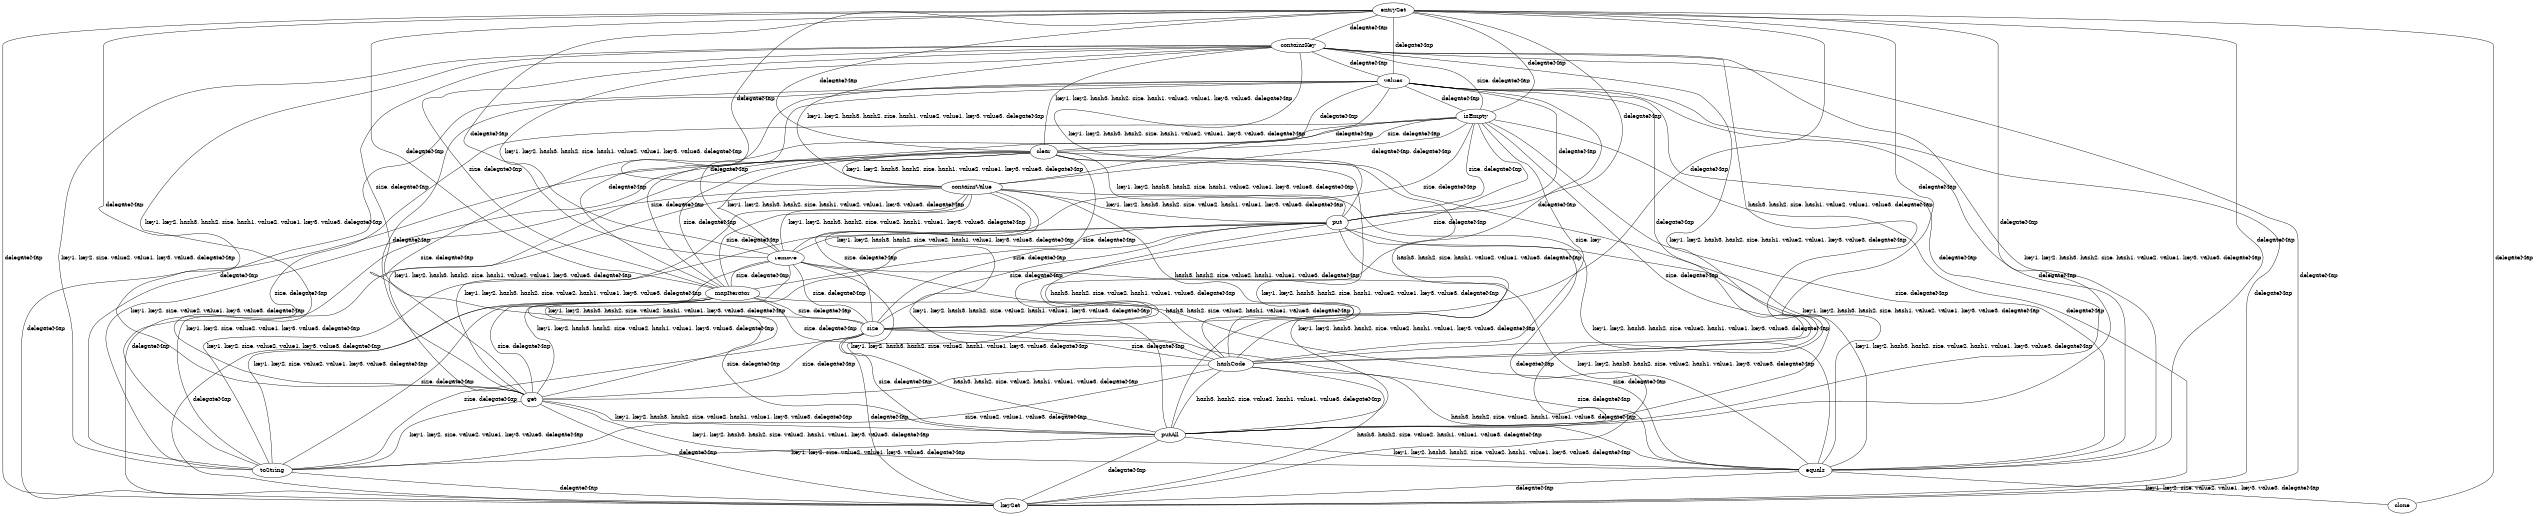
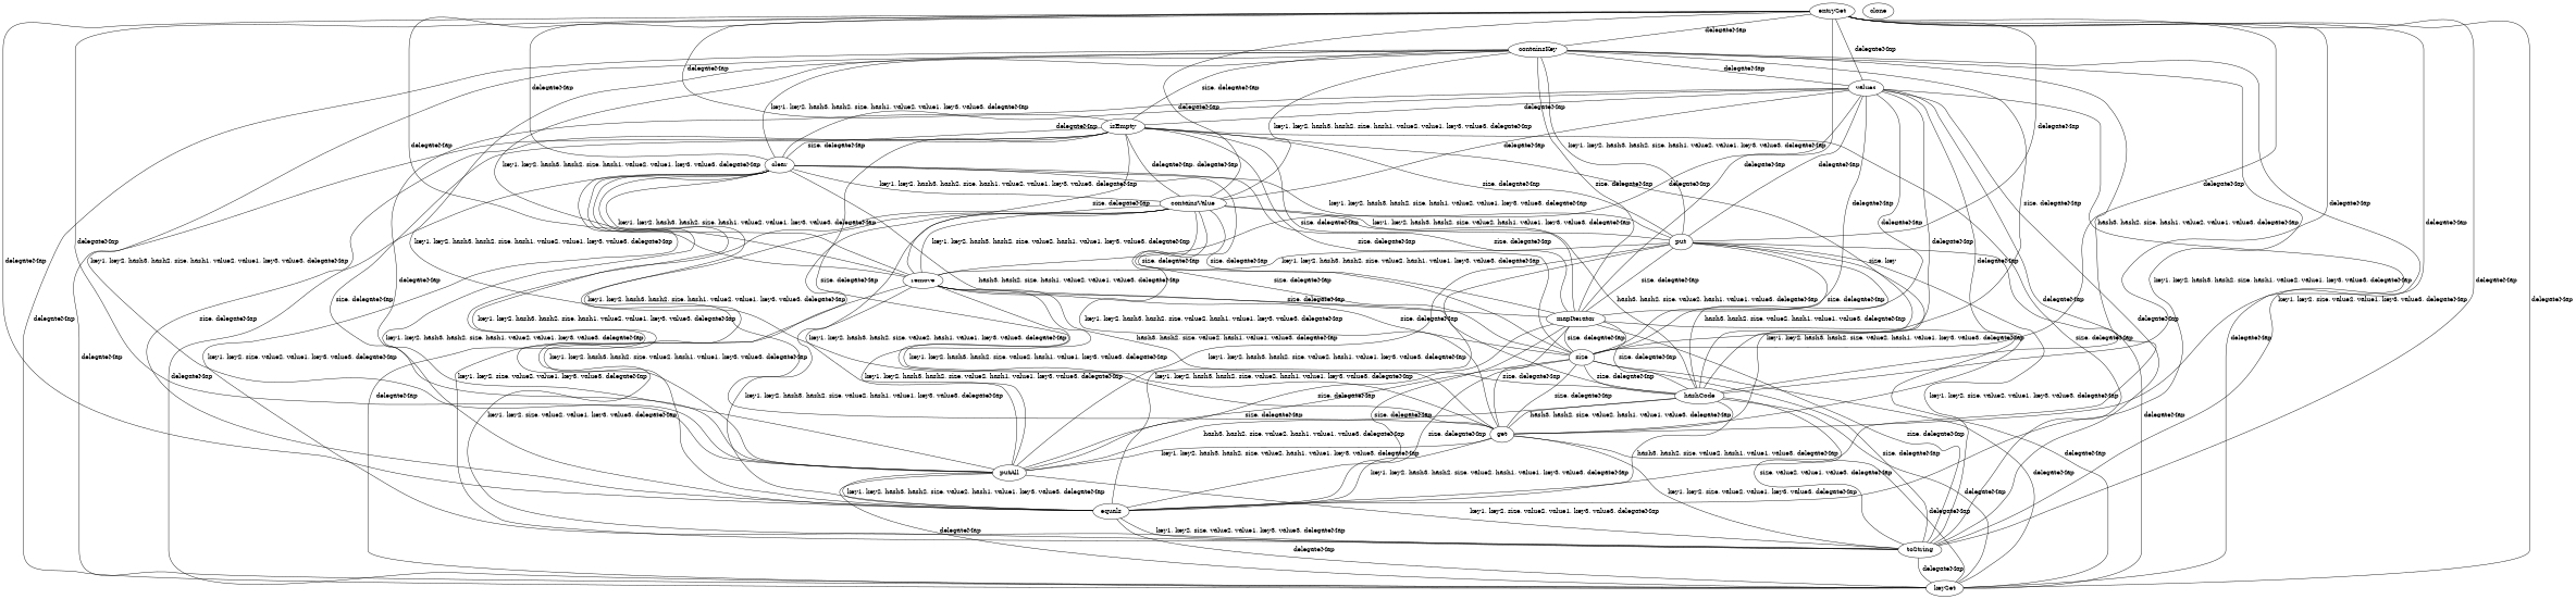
  digraph {
    edge [dir=none]
    entrySet
    containsKey
    values
    isEmpty
    clear
    containsValue
    put
    remove
    mapIterator
    size
    hashCode
    get
    putAll
    equals
    toString
    keySet
    clone
    entrySet -> containsKey [label=" delegateMap"]
    entrySet -> values [label=" delegateMap"]
    entrySet -> isEmpty [label=" delegateMap"]
    entrySet -> clear [label=" delegateMap"]
    entrySet -> containsValue [label=" delegateMap"]
    entrySet -> put [label=" delegateMap"]
    entrySet -> remove [label=" delegateMap"]
    entrySet -> mapIterator [label=" delegateMap"]
    entrySet -> size [label=" delegateMap"]
    entrySet -> hashCode [label=" delegateMap"]
    entrySet -> get [label=" delegateMap"]
    entrySet -> putAll [label=" delegateMap"]
    entrySet -> equals [label=" delegateMap"]
-   entrySet -> clone [label=" delegateMap"]
+   entrySet -> toString [label=" delegateMap"]
    entrySet -> keySet [label=" delegateMap"]
    containsKey -> values [label=" delegateMap"]
    containsKey -> isEmpty [label=" size, delegateMap"]
    containsKey -> clear [label=" key1, key2, hash3, hash2, size, hash1, value2, value1, key3, value3, delegateMap"]
    containsKey -> containsValue [label=" key1, key2, hash3, hash2, size, hash1, value2, value1, key3, value3, delegateMap"]
    containsKey -> put [label=" key1, key2, hash3, hash2, size, hash1, value2, value1, key3, value3, delegateMap"]
    containsKey -> remove [label=" key1, key2, hash3, hash2, size, hash1, value2, value1, key3, value3, delegateMap"]
    containsKey -> mapIterator [label=" size, delegateMap"]
    containsKey -> size [label=" size, delegateMap"]
    containsKey -> hashCode [label=" hash3, hash2, size, hash1, value2, value1, value3, delegateMap"]
    containsKey -> get [label=" key1, key2, hash3, hash2, size, hash1, value2, value1, key3, value3, delegateMap"]
    containsKey -> putAll [label=" key1, key2, hash3, hash2, size, hash1, value2, value1, key3, value3, delegateMap"]
    containsKey -> equals [label=" key1, key2, hash3, hash2, size, hash1, value2, value1, key3, value3, delegateMap"]
    containsKey -> toString [label=" key1, key2, size, value2, value1, key3, value3, delegateMap"]
    containsKey -> keySet [label=" delegateMap"]
    values -> isEmpty [label=" delegateMap"]
    values -> clear [label=" delegateMap"]
    values -> containsValue [label=" delegateMap"]
    values -> put [label=" delegateMap"]
    values -> remove [label=" delegateMap"]
    values -> mapIterator [label=" delegateMap"]
    values -> size [label=" delegateMap"]
    values -> hashCode [label=" delegateMap"]
    values -> get [label=" delegateMap"]
    values -> putAll [label=" delegateMap"]
    values -> equals [label=" delegateMap"]
    values -> toString [label=" delegateMap"]
    values -> keySet [label=" delegateMap"]
    isEmpty -> clear [label=" size, delegateMap"]
    isEmpty -> containsValue [label=" delegateMap, delegateMap"]
    isEmpty -> put [label=" size, delegateMap"]
    isEmpty -> remove [label=" size, delegateMap"]
    isEmpty -> mapIterator [label=" size, delegateMap"]
    isEmpty -> size [label=" size, delegateMap"]
    isEmpty -> hashCode [label=" size, key"]
    isEmpty -> get [label=" size, delegateMap"]
    isEmpty -> putAll [label=" size, delegateMap"]
    isEmpty -> equals [label=" size, delegateMap"]
    isEmpty -> toString [label=" size, delegateMap"]
    isEmpty -> keySet [label=" delegateMap"]
    clear -> containsValue [label=" key1, key2, hash3, hash2, size, hash1, value2, value1, key3, value3, delegateMap"]
    clear -> put [label=" key1, key2, hash3, hash2, size, hash1, value2, value1, key3, value3, delegateMap"]
    clear -> remove [label=" key1, key2, hash3, hash2, size, hash1, value2, value1, key3, value3, delegateMap"]
    clear -> mapIterator [label=" size, delegateMap"]
    clear -> size [label=" size, delegateMap"]
    clear -> hashCode [label=" hash3, hash2, size, hash1, value2, value1, value3, delegateMap"]
    clear -> get [label=" key1, key2, hash3, hash2, size, hash1, value2, value1, key3, value3, delegateMap"]
    clear -> putAll [label=" key1, key2, hash3, hash2, size, hash1, value2, value1, key3, value3, delegateMap"]
    clear -> equals [label=" key1, key2, hash3, hash2, size, hash1, value2, value1, key3, value3, delegateMap"]
    clear -> toString [label=" key1, key2, size, value2, value1, key3, value3, delegateMap"]
    clear -> keySet [label=" delegateMap"]
    containsValue -> put [label=" key1, key2, hash3, hash2, size, value2, hash1, value1, key3, value3, delegateMap"]
    containsValue -> remove [label=" key1, key2, hash3, hash2, size, value2, hash1, value1, key3, value3, delegateMap"]
    containsValue -> mapIterator [label=" size, delegateMap"]
    containsValue -> size [label=" size, delegateMap"]
    containsValue -> hashCode [label=" hash3, hash2, size, value2, hash1, value1, value3, delegateMap"]
    containsValue -> get [label=" key1, key2, hash3, hash2, size, value2, hash1, value1, key3, value3, delegateMap"]
    containsValue -> putAll [label=" key1, key2, hash3, hash2, size, value2, hash1, value1, key3, value3, delegateMap"]
    containsValue -> equals [label=" key1, key2, hash3, hash2, size, value2, hash1, value1, key3, value3, delegateMap"]
    containsValue -> toString [label=" key1, key2, size, value2, value1, key3, value3, delegateMap"]
    containsValue -> keySet [label=" delegateMap"]
    put -> remove [label=" key1, key2, hash3, hash2, size, value2, hash1, value1, key3, value3, delegateMap"]
    put -> mapIterator [label=" size, delegateMap"]
    put -> size [label=" size, delegateMap"]
    put -> hashCode [label=" hash3, hash2, size, value2, hash1, value1, value3, delegateMap"]
    put -> get [label=" key1, key2, hash3, hash2, size, value2, hash1, value1, key3, value3, delegateMap"]
    put -> putAll [label=" key1, key2, hash3, hash2, size, value2, hash1, value1, key3, value3, delegateMap"]
    put -> equals [label=" key1, key2, hash3, hash2, size, value2, hash1, value1, key3, value3, delegateMap"]
    put -> toString [label=" key1, key2, size, value2, value1, key3, value3, delegateMap"]
    put -> keySet [label=" delegateMap"]
    remove -> mapIterator [label=" size, delegateMap"]
    remove -> size [label=" size, delegateMap"]
    remove -> hashCode [label=" hash3, hash2, size, value2, hash1, value1, value3, delegateMap"]
    remove -> get [label=" key1, key2, hash3, hash2, size, value2, hash1, value1, key3, value3, delegateMap"]
    remove -> putAll [label=" key1, key2, hash3, hash2, size, value2, hash1, value1, key3, value3, delegateMap"]
    remove -> equals [label=" key1, key2, hash3, hash2, size, value2, hash1, value1, key3, value3, delegateMap"]
    remove -> toString [label=" key1, key2, size, value2, value1, key3, value3, delegateMap"]
    mapIterator -> size [label=" size, delegateMap"]
    mapIterator -> hashCode [label=" size, delegateMap"]
    mapIterator -> get [label=" size, delegateMap"]
    mapIterator -> putAll [label=" size, delegateMap"]
    mapIterator -> equals [label=" size, delegateMap"]
    mapIterator -> toString [label=" size, delegateMap"]
    mapIterator -> keySet [label=" delegateMap"]
    size -> hashCode [label=" size, delegateMap"]
    size -> get [label=" size, delegateMap"]
    size -> putAll [label=" size, delegateMap"]
    size -> equals [label=" size, delegateMap"]
    size -> toString [label=" size, delegateMap"]
    size -> keySet [label=" delegateMap"]
    hashCode -> get [label=" hash3, hash2, size, value2, hash1, value1, value3, delegateMap"]
    hashCode -> putAll [label=" hash3, hash2, size, value2, hash1, value1, value3, delegateMap"]
    hashCode -> equals [label=" hash3, hash2, size, value2, hash1, value1, value3, delegateMap"]
    hashCode -> toString [label=" size, value2, value1, value3, delegateMap"]
-   hashCode -> keySet [label=" hash3, hash2, size, value2, hash1, value1, value3, delegateMap"]
+   hashCode -> keySet [label=" delegateMap"]
    get -> putAll [label=" key1, key2, hash3, hash2, size, value2, hash1, value1, key3, value3, delegateMap"]
    get -> equals [label=" key1, key2, hash3, hash2, size, value2, hash1, value1, key3, value3, delegateMap"]
    get -> toString [label=" key1, key2, size, value2, value1, key3, value3, delegateMap"]
    get -> keySet [label=" delegateMap"]
    putAll -> equals [label=" key1, key2, hash3, hash2, size, value2, hash1, value1, key3, value3, delegateMap"]
    putAll -> toString [label=" key1, key2, size, value2, value1, key3, value3, delegateMap"]
    putAll -> keySet [label=" delegateMap"]
-   equals -> clone [label=" key1, key2, size, value2, value1, key3, value3, delegateMap"]
+   equals -> toString [label=" key1, key2, size, value2, value1, key3, value3, delegateMap"]
    equals -> keySet [label=" delegateMap"]
    toString -> keySet [label=" delegateMap"]
  }
